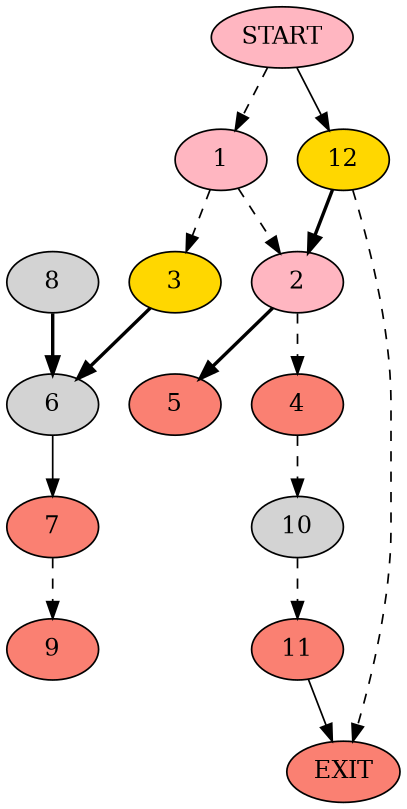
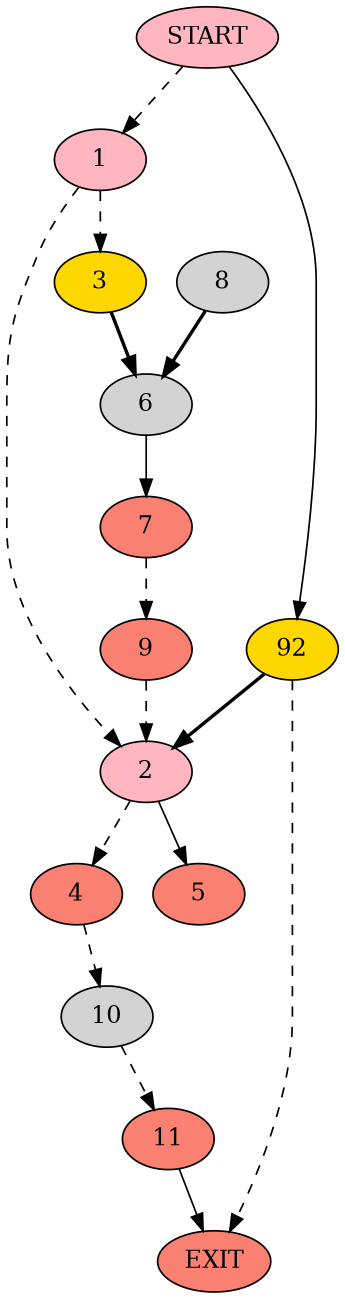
  digraph {
    node [fillcolor=salmon style=filled]
    edge [style=dashed]
    n1 [fillcolor=lightpink label=START]
    1 [fillcolor=lightpink]
-   12 [fillcolor=gold]
+   12 [fillcolor=gold label=92]
    2 [fillcolor=lightpink]
    3 [fillcolor=gold]
    n6 [label=EXIT]
    4
    5
    6 [fillcolor=lightgrey]
    10 [fillcolor=lightgrey]
    7
    11
    9
    8 [fillcolor=lightgrey]
    n1 -> 1
    n1 -> 12 [style=solid]
    1 -> 2
    1 -> 3
    12 -> 2 [style=bold]
    12 -> n6
    2 -> 4
-   2 -> 5 [style=bold]
+   2 -> 5 [style=solid]
    3 -> 6 [style=bold]
    4 -> 10
    6 -> 7 [style=solid]
    10 -> 11
    7 -> 9
    11 -> n6 [style=solid]
+   9 -> 2
    8 -> 6 [style=bold]
  }
